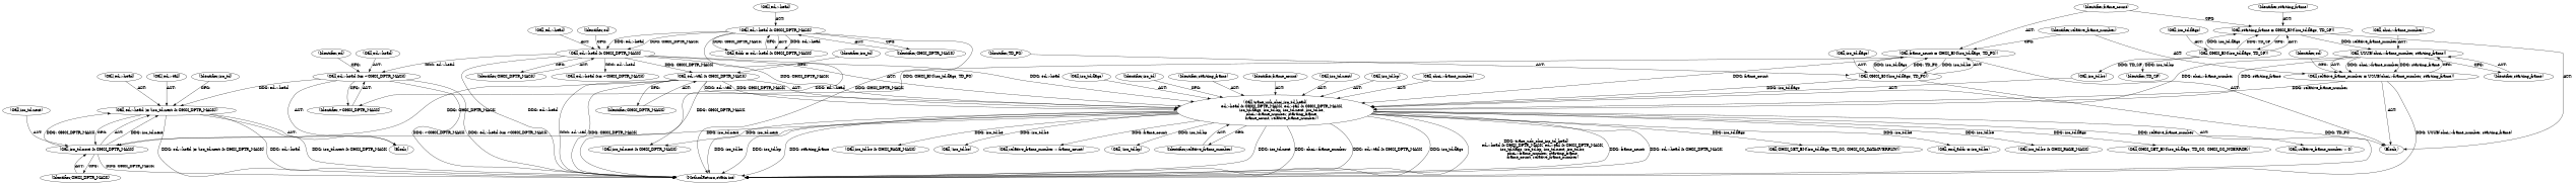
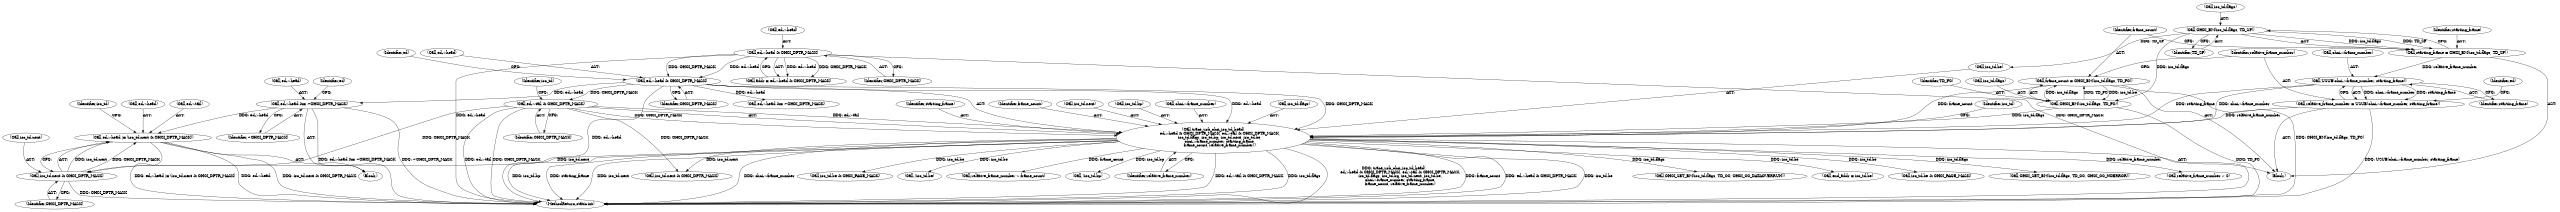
  digraph {
    n1 [label="(Call,ed->head |= (iso_td.next & OHCI_DPTR_MASK))"]
    n2 [label="(Call,iso_td.next & OHCI_DPTR_MASK)"]
    n3 [label="(MethodReturn,static int)"]
    n4 [label="(Block,)"]
    n5 [label="(Identifier,OHCI_DPTR_MASK)"]
    n6 [label="(Call,ed->head &= ~OHCI_DPTR_MASK)"]
    n7 [label="(Identifier,~OHCI_DPTR_MASK)"]
    n8 [label="(Call,ed->head & OHCI_DPTR_MASK)"]
    n9 [label="(Call,trace_usb_ohci_iso_td_head(\n           ed->head & OHCI_DPTR_MASK, ed->tail & OHCI_DPTR_MASK,\n           iso_td.flags, iso_td.bp, iso_td.next, iso_td.be,\n           ohci->frame_number, starting_frame,\n           frame_count, relative_frame_number))"]
    n10 [label="(Call,ed->tail & OHCI_DPTR_MASK)"]
    n11 [label="(Identifier,OHCI_DPTR_MASK)"]
    n12 [label="(Call,ed->head &= ~OHCI_DPTR_MASK)"]
    n13 [label="(Call,OHCI_SET_BM(iso_td.flags, TD_CC, OHCI_CC_DATAOVERRUN))"]
    n14 [label="(Call,end_addr = iso_td.be)"]
    n15 [label="(Call,iso_td.be & OHCI_PAGE_MASK)"]
    n16 [label="(Call,OHCI_SET_BM(iso_td.flags, TD_CC, OHCI_CC_NOERROR))"]
    n17 [label="(Block,)"]
    n18 [label="(Call,relative_frame_number < 0)"]
    n19 [label="(Call,iso_td.next & OHCI_DPTR_MASK)"]
    n20 [label="(Call,iso_td.be & OHCI_PAGE_MASK)"]
    n21 [label="(Call,!iso_td.be)"]
    n22 [label="(Call,relative_frame_number > frame_count)"]
    n23 [label="(Call,!iso_td.bp)"]
    n24 [label="(Identifier,relative_frame_number)"]
    n25 [label="(Identifier,OHCI_DPTR_MASK)"]
    n26 [label="(Call,ed->head & OHCI_DPTR_MASK)"]
    n27 [label="(Call,addr = ed->head & OHCI_DPTR_MASK)"]
    n28 [label="(Identifier,OHCI_DPTR_MASK)"]
    n29 [label="(Call,OHCI_BM(iso_td.flags, TD_FC))"]
    n30 [label="(Call,frame_count = OHCI_BM(iso_td.flags, TD_FC))"]
    n31 [label="(Identifier,TD_FC)"]
    n32 [label="(Call,OHCI_BM(iso_td.flags, TD_SF))"]
    n33 [label="(Call,starting_frame = OHCI_BM(iso_td.flags, TD_SF))"]
    n34 [label="(Identifier,TD_SF)"]
    n35 [label="(Call,iso_td.be)"]
    n36 [label="(Call,USUB(ohci->frame_number, starting_frame))"]
    n37 [label="(Call,relative_frame_number = USUB(ohci->frame_number, starting_frame))"]
    n38 [label="(Identifier,starting_frame)"]
    n39 [label="(Call,iso_td.next)"]
    n40 [label="(Identifier,relative_frame_number)"]
    n41 [label="(Call,iso_td.flags)"]
    n42 [label="(Call,iso_td.flags)"]
    n43 [label="(Identifier,iso_td)"]
    n44 [label="(Identifier,ed)"]
    n45 [label="(Call,ed->head)"]
    n46 [label="(Call,iso_td.flags)"]
    n47 [label="(Call,ed->head)"]
    n48 [label="(Call,ed->tail)"]
    n49 [label="(Identifier,frame_count)"]
    n50 [label="(Identifier,ed)"]
    n51 [label="(Identifier,starting_frame)"]
    n52 [label="(Identifier,iso_td)"]
    n53 [label="(Identifier,ed)"]
    n54 [label="(Identifier,iso_td)"]
    n55 [label="(Identifier,starting_frame)"]
    n56 [label="(Identifier,frame_count)"]
    n57 [label="(Call,iso_td.next)"]
    n58 [label="(Call,ohci->frame_number)"]
    n59 [label="(Call,ed->head)"]
    n60 [label="(Call,iso_td.bp)"]
    n61 [label="(Call,ohci->frame_number)"]
    n62 [label="(Call,ed->head)"]
    n1 -> n2 [label="CFG: "]
    n1 -> n3 [label="DDG: iso_td.next & OHCI_DPTR_MASK"]
    n1 -> n3 [label="DDG: ed->head |= (iso_td.next & OHCI_DPTR_MASK)"]
    n1 -> n3 [label="DDG: ed->head"]
    n1 -> n4 [label="AST: "]
    n2 -> n1 [label="AST: "]
    n2 -> n1 [label="DDG: iso_td.next"]
    n2 -> n1 [label="DDG: OHCI_DPTR_MASK"]
    n2 -> n3 [label="DDG: OHCI_DPTR_MASK"]
    n2 -> n5 [label="CFG: "]
    n5 -> n2 [label="AST: "]
    n6 -> n1 [label="DDG: ed->head"]
    n6 -> n3 [label="DDG: ed->head &= ~OHCI_DPTR_MASK"]
    n6 -> n3 [label="DDG: ~OHCI_DPTR_MASK"]
    n6 -> n4 [label="AST: "]
    n6 -> n7 [label="CFG: "]
    n7 -> n6 [label="AST: "]
    n8 -> n3 [label="DDG: ed->head"]
    n8 -> n6 [label="DDG: ed->head"]
    n8 -> n9 [label="AST: "]
    n8 -> n9 [label="DDG: ed->head"]
    n8 -> n9 [label="DDG: OHCI_DPTR_MASK"]
    n8 -> n10 [label="DDG: OHCI_DPTR_MASK"]
    n8 -> n11 [label="CFG: "]
    n8 -> n12 [label="DDG: ed->head"]
    n9 -> n2 [label="DDG: iso_td.next"]
    n9 -> n3 [label="DDG: ed->tail & OHCI_DPTR_MASK"]
    n9 -> n3 [label="DDG: iso_td.flags"]
    n9 -> n3 [label="DDG: trace_usb_ohci_iso_td_head(\n           ed->head & OHCI_DPTR_MASK, ed->tail & OHCI_DPTR_MASK,\n           iso_td.flags, iso_td.bp, iso_td.next, iso_td.be,\n           ohci->frame_number, starting_frame,\n           frame_count, relative_frame_number)"]
    n9 -> n3 [label="DDG: frame_count"]
    n9 -> n3 [label="DDG: ed->head & OHCI_DPTR_MASK"]
    n9 -> n3 [label="DDG: iso_td.be"]
    n9 -> n3 [label="DDG: iso_td.bp"]
    n9 -> n3 [label="DDG: starting_frame"]
    n9 -> n3 [label="DDG: iso_td.next"]
    n9 -> n3 [label="DDG: ohci->frame_number"]
    n9 -> n13 [label="DDG: iso_td.flags"]
    n9 -> n14 [label="DDG: iso_td.be"]
    n9 -> n15 [label="DDG: iso_td.be"]
    n9 -> n16 [label="DDG: iso_td.flags"]
    n9 -> n17 [label="AST: "]
    n9 -> n18 [label="DDG: relative_frame_number"]
    n9 -> n19 [label="DDG: iso_td.next"]
    n9 -> n20 [label="DDG: iso_td.be"]
    n9 -> n21 [label="DDG: iso_td.be"]
    n9 -> n22 [label="DDG: frame_count"]
    n9 -> n23 [label="DDG: iso_td.bp"]
    n9 -> n24 [label="CFG: "]
    n10 -> n2 [label="DDG: OHCI_DPTR_MASK"]
    n10 -> n3 [label="DDG: ed->tail"]
    n10 -> n3 [label="DDG: OHCI_DPTR_MASK"]
    n10 -> n9 [label="AST: "]
    n10 -> n9 [label="DDG: ed->tail"]
    n10 -> n9 [label="DDG: OHCI_DPTR_MASK"]
    n10 -> n19 [label="DDG: OHCI_DPTR_MASK"]
    n10 -> n25 [label="CFG: "]
    n11 -> n8 [label="AST: "]
    n24 -> n9 [label="AST: "]
    n25 -> n10 [label="AST: "]
    n26 -> n3 [label="DDG: ed->head"]
    n26 -> n3 [label="DDG: OHCI_DPTR_MASK"]
    n26 -> n8 [label="DDG: ed->head"]
    n26 -> n8 [label="DDG: OHCI_DPTR_MASK"]
    n26 -> n27 [label="AST: "]
    n26 -> n27 [label="DDG: ed->head"]
    n26 -> n27 [label="DDG: OHCI_DPTR_MASK"]
    n26 -> n28 [label="CFG: "]
    n27 -> n26 [label="CFG: "]
    n28 -> n26 [label="AST: "]
    n29 -> n3 [label="DDG: TD_FC"]
    n29 -> n9 [label="DDG: iso_td.flags"]
    n29 -> n30 [label="AST: "]
    n29 -> n30 [label="DDG: iso_td.flags"]
    n29 -> n30 [label="DDG: TD_FC"]
-   n30 -> n7 [label="DDG: OHCI_BM(iso_td.flags, TD_FC)"]
+   n30 -> n3 [label="DDG: OHCI_BM(iso_td.flags, TD_FC)"]
    n30 -> n9 [label="DDG: frame_count"]
    n30 -> n17 [label="AST: "]
    n30 -> n29 [label="DDG: iso_td.be"]
    n31 -> n29 [label="AST: "]
+   n32 -> n29 [label="DDG: iso_td.flags"]
    n32 -> n33 [label="AST: "]
    n32 -> n33 [label="DDG: iso_td.flags"]
    n32 -> n33 [label="DDG: TD_SF"]
-   n32 -> n34 [label="DDG: iso_td.bp"]
+   n32 -> n34 [label="CFG: "]
    n32 -> n35 [label="DDG: TD_SF"]
    n33 -> n17 [label="AST: "]
    n33 -> n32 [label="CFG: "]
    n33 -> n36 [label="DDG: relative_frame_number"]
+   n34 -> n32 [label="AST: "]
    n35 -> n9 [label="AST: "]
    n36 -> n9 [label="DDG: ohci->frame_number"]
    n36 -> n9 [label="DDG: starting_frame"]
    n36 -> n37 [label="AST: "]
    n36 -> n37 [label="DDG: ohci->frame_number"]
    n36 -> n37 [label="DDG: starting_frame"]
    n36 -> n38 [label="CFG: "]
    n37 -> n3 [label="DDG: USUB(ohci->frame_number, starting_frame)"]
    n37 -> n9 [label="DDG: relative_frame_number"]
    n37 -> n17 [label="AST: "]
    n37 -> n36 [label="CFG: "]
    n38 -> n36 [label="AST: "]
    n39 -> n2 [label="AST: "]
    n40 -> n30 [label="CFG: "]
    n40 -> n37 [label="AST: "]
    n41 -> n9 [label="AST: "]
    n42 -> n32 [label="AST: "]
    n43 -> n1 [label="CFG: "]
    n44 -> n6 [label="CFG: "]
    n45 -> n1 [label="AST: "]
    n46 -> n29 [label="AST: "]
    n47 -> n26 [label="AST: "]
    n48 -> n1 [label="AST: "]
    n49 -> n30 [label="AST: "]
    n49 -> n33 [label="CFG: "]
    n50 -> n37 [label="CFG: "]
    n51 -> n33 [label="AST: "]
    n52 -> n10 [label="CFG: "]
    n53 -> n8 [label="CFG: "]
    n54 -> n9 [label="CFG: "]
    n55 -> n9 [label="AST: "]
    n56 -> n9 [label="AST: "]
    n57 -> n9 [label="AST: "]
    n58 -> n36 [label="AST: "]
    n59 -> n8 [label="AST: "]
    n60 -> n9 [label="AST: "]
    n61 -> n9 [label="AST: "]
    n62 -> n6 [label="AST: "]
  }
